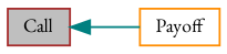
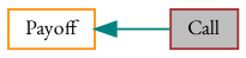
  digraph {
    rankdir=LR
    fontname="EB Garamond"
    node [fontname="EB Garamond" fontsize=10 shape=record style=filled]
    n1 [color=brown fillcolor=grey75 fontcolor=black height=0.2 label=Call width=0.4]
    n2 [color=darkorange fillcolor=white height=0.2 label=Payoff width=0.4]
-   n1 -> n2 [color=teal dir=back fontname="EB Garamond" fontsize=10 labelfontname=Helvetica labelfontsize=10 style=solid]
+   n2 -> n1 [color=teal dir=back fontname="EB Garamond" fontsize=10 labelfontname=Helvetica labelfontsize=10 style=solid]
  }
